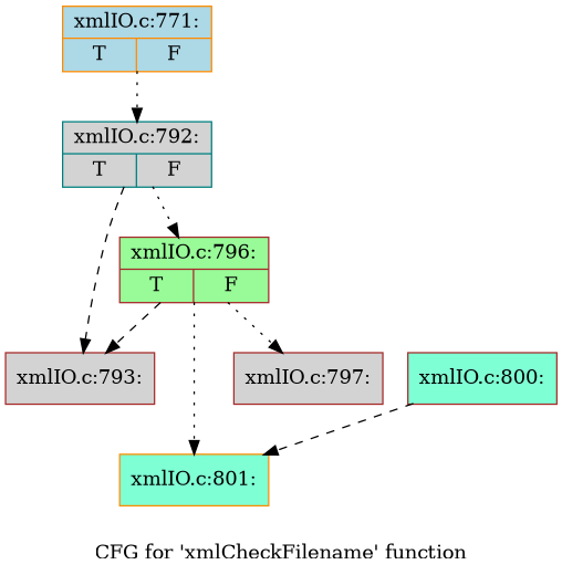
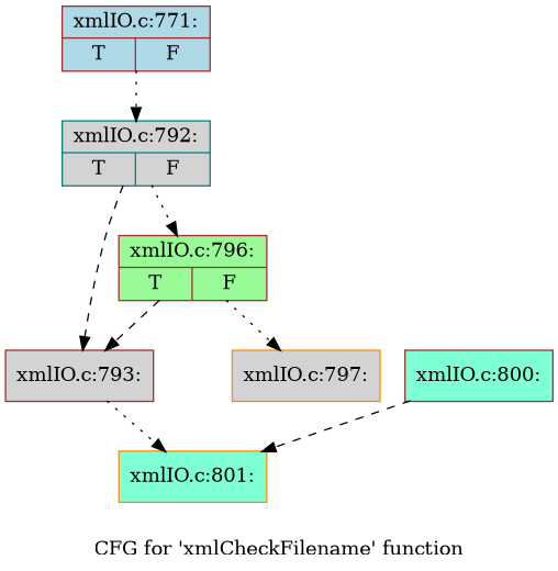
  digraph {
    label="CFG for 'xmlCheckFilename' function"
    node [color=darkorange fillcolor=lightgrey shape=record style=filled]
    edge [style=dotted]
-   n1 [fillcolor=lightblue label="{xmlIO.c:771:|{<s0>T|<s1>F}}"]
+   n1 [color=brown fillcolor=lightblue label="{xmlIO.c:771:|{<s0>T|<s1>F}}"]
    n2 [color=teal label="{xmlIO.c:792:|{<s0>T|<s1>F}}"]
    n3 [color=brown label="{xmlIO.c:793:}"]
    n4 [color=brown fillcolor=palegreen label="{xmlIO.c:796:|{<s0>T|<s1>F}}"]
    n5 [fillcolor=aquamarine label="{xmlIO.c:801:}"]
-   n6 [color=brown label="{xmlIO.c:797:}"]
+   n6 [label="{xmlIO.c:797:}"]
    n7 [color=brown fillcolor=aquamarine label="{xmlIO.c:800:}"]
    n1 -> n2
    n2 -> n3 [style=dashed]
    n2 -> n4
-   n4 -> n5
+   n3 -> n5
    n4 -> n3 [style=dashed]
    n4 -> n6
    n7 -> n5 [style=dashed]
  }
